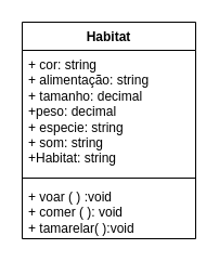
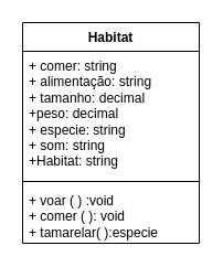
  <mxCell id="0" />
  <mxCell id="1" parent="0" />
  <mxCell id="2" value="Habitat" style="swimlane;fontStyle=1;align=center;verticalAlign=top;childLayout=stackLayout;horizontal=1;startSize=26;horizontalStack=0;resizeParent=1;resizeParentMax=0;resizeLast=0;collapsible=1;marginBottom=0;whiteSpace=wrap;html=1;" vertex="1" parent="1"><mxGeometry x="20" y="20" width="160" height="200" as="geometry" /></mxCell>
- <mxCell id="3" value="+ cor: string&lt;br&gt;+ alimentação: string&lt;br&gt;+ tamanho: decimal&lt;br&gt;+peso: decimal&lt;br&gt;+ especie: string&lt;br&gt;+ som: string&lt;br&gt;+Habitat: string" style="text;strokeColor=none;fillColor=none;align=left;verticalAlign=top;spacingLeft=4;spacingRight=4;overflow=hidden;rotatable=0;points=[[0,0.5],[1,0.5]];portConstraint=eastwest;whiteSpace=wrap;html=1;" vertex="1" parent="2"><mxGeometry y="26" width="160" height="114" as="geometry" /></mxCell>
+ <mxCell id="3" value="+ comer: string&lt;br&gt;+ alimentação: string&lt;br&gt;+ tamanho: decimal&lt;br&gt;+peso: decimal&lt;br&gt;+ especie: string&lt;br&gt;+ som: string&lt;br&gt;+Habitat: string" style="text;strokeColor=none;fillColor=none;align=left;verticalAlign=top;spacingLeft=4;spacingRight=4;overflow=hidden;rotatable=0;points=[[0,0.5],[1,0.5]];portConstraint=eastwest;whiteSpace=wrap;html=1;" vertex="1" parent="2"><mxGeometry y="26" width="160" height="114" as="geometry" /></mxCell>
  <mxCell id="4" value="" style="line;strokeWidth=1;fillColor=none;align=left;verticalAlign=middle;spacingTop=-1;spacingLeft=3;spacingRight=3;rotatable=0;labelPosition=right;points=[];portConstraint=eastwest;strokeColor=inherit;" vertex="1" parent="2"><mxGeometry y="140" width="160" height="8" as="geometry" /></mxCell>
- <mxCell id="5" value="+ voar ( ) :void&lt;br&gt;+ comer ( ): void&lt;br&gt;+ tamarelar( ):void" style="text;strokeColor=none;fillColor=none;align=left;verticalAlign=top;spacingLeft=4;spacingRight=4;overflow=hidden;rotatable=0;points=[[0,0.5],[1,0.5]];portConstraint=eastwest;whiteSpace=wrap;html=1;" vertex="1" parent="2"><mxGeometry y="148" width="160" height="52" as="geometry" /></mxCell>
+ <mxCell id="5" value="+ voar ( ) :void&lt;br&gt;+ comer ( ): void&lt;br&gt;+ tamarelar( ):especie" style="text;strokeColor=none;fillColor=none;align=left;verticalAlign=top;spacingLeft=4;spacingRight=4;overflow=hidden;rotatable=0;points=[[0,0.5],[1,0.5]];portConstraint=eastwest;whiteSpace=wrap;html=1;" vertex="1" parent="2"><mxGeometry y="148" width="160" height="52" as="geometry" /></mxCell>
